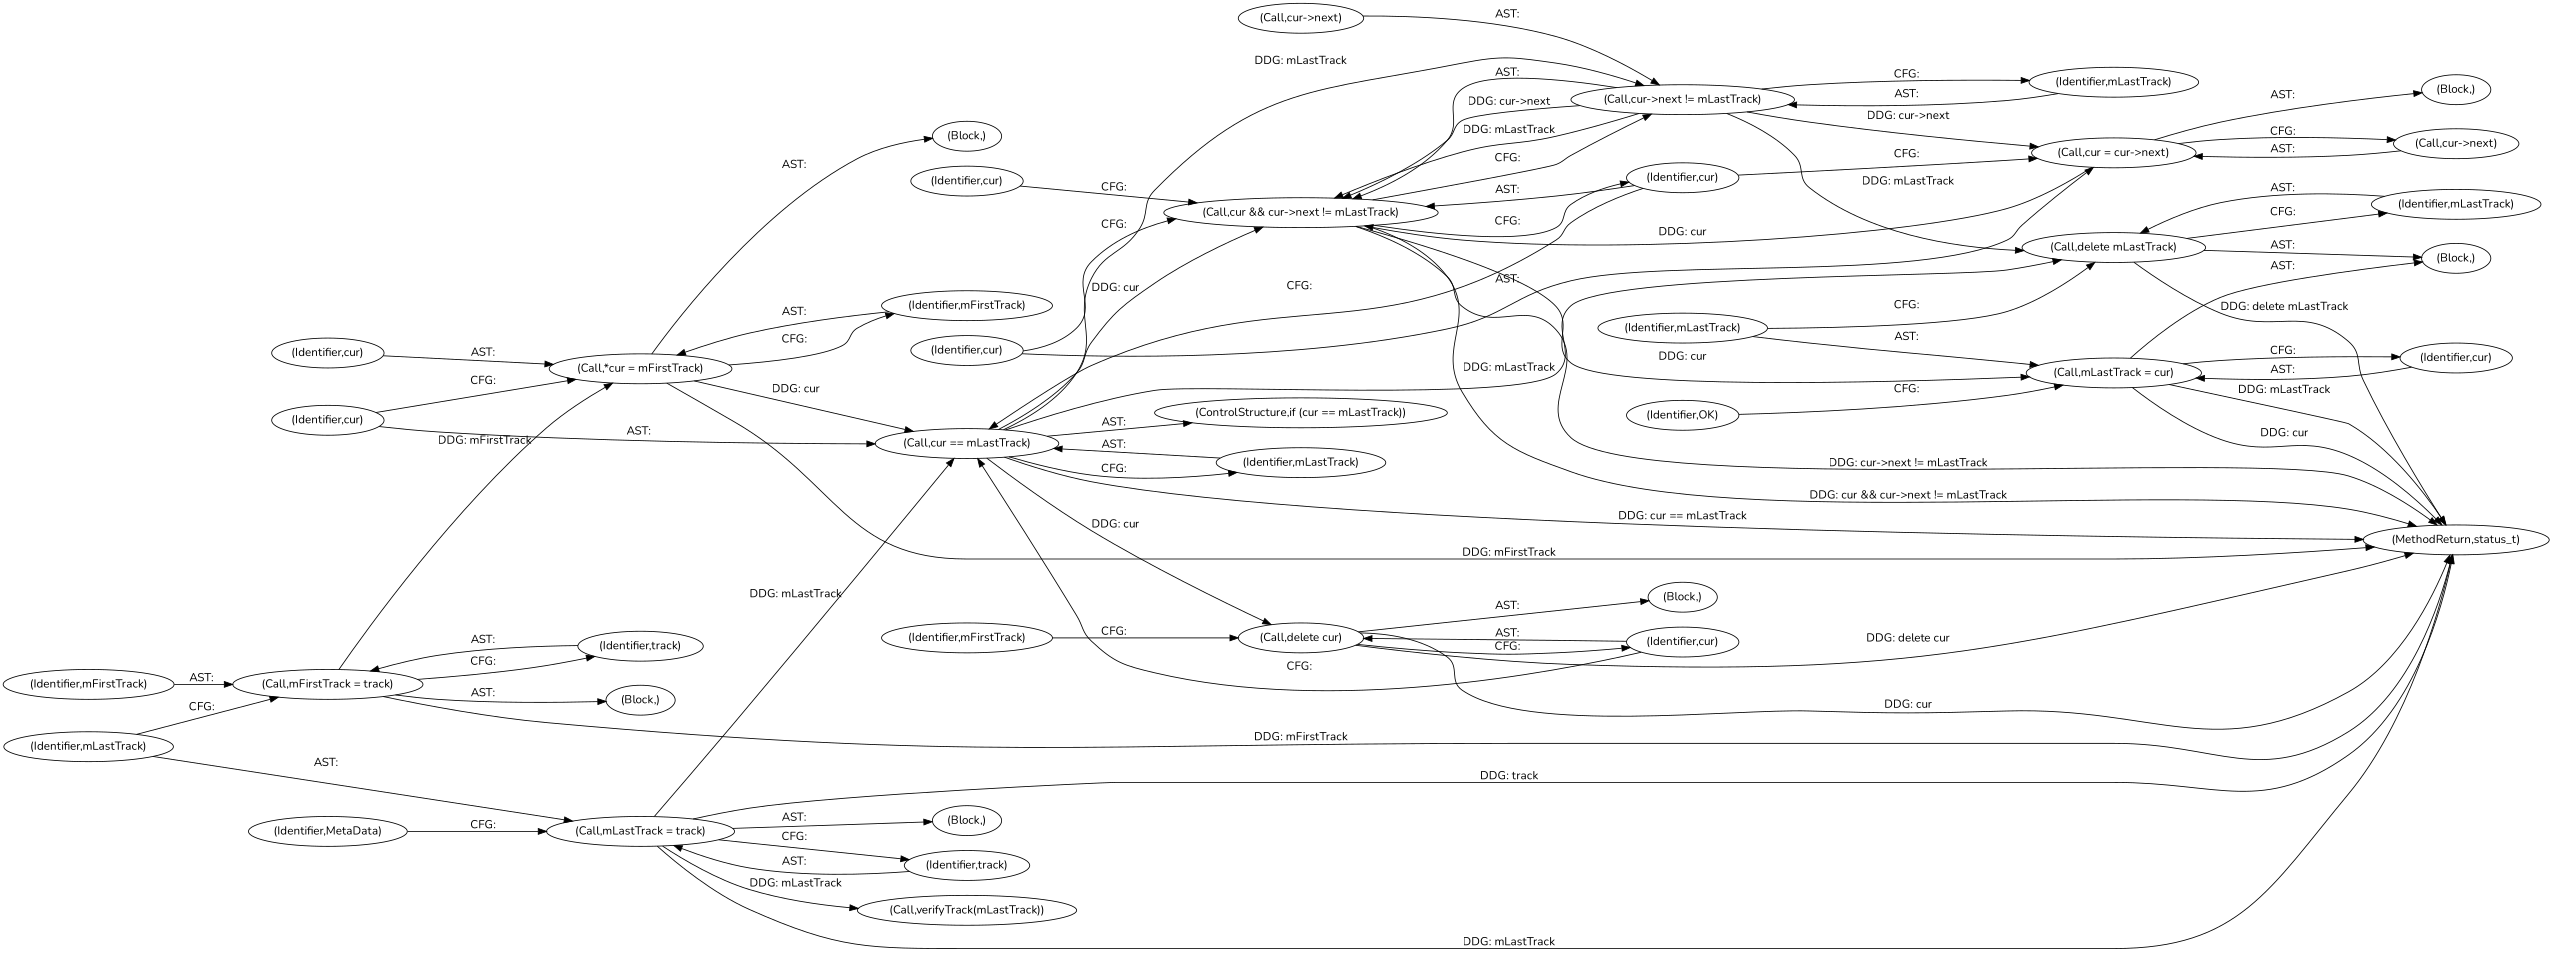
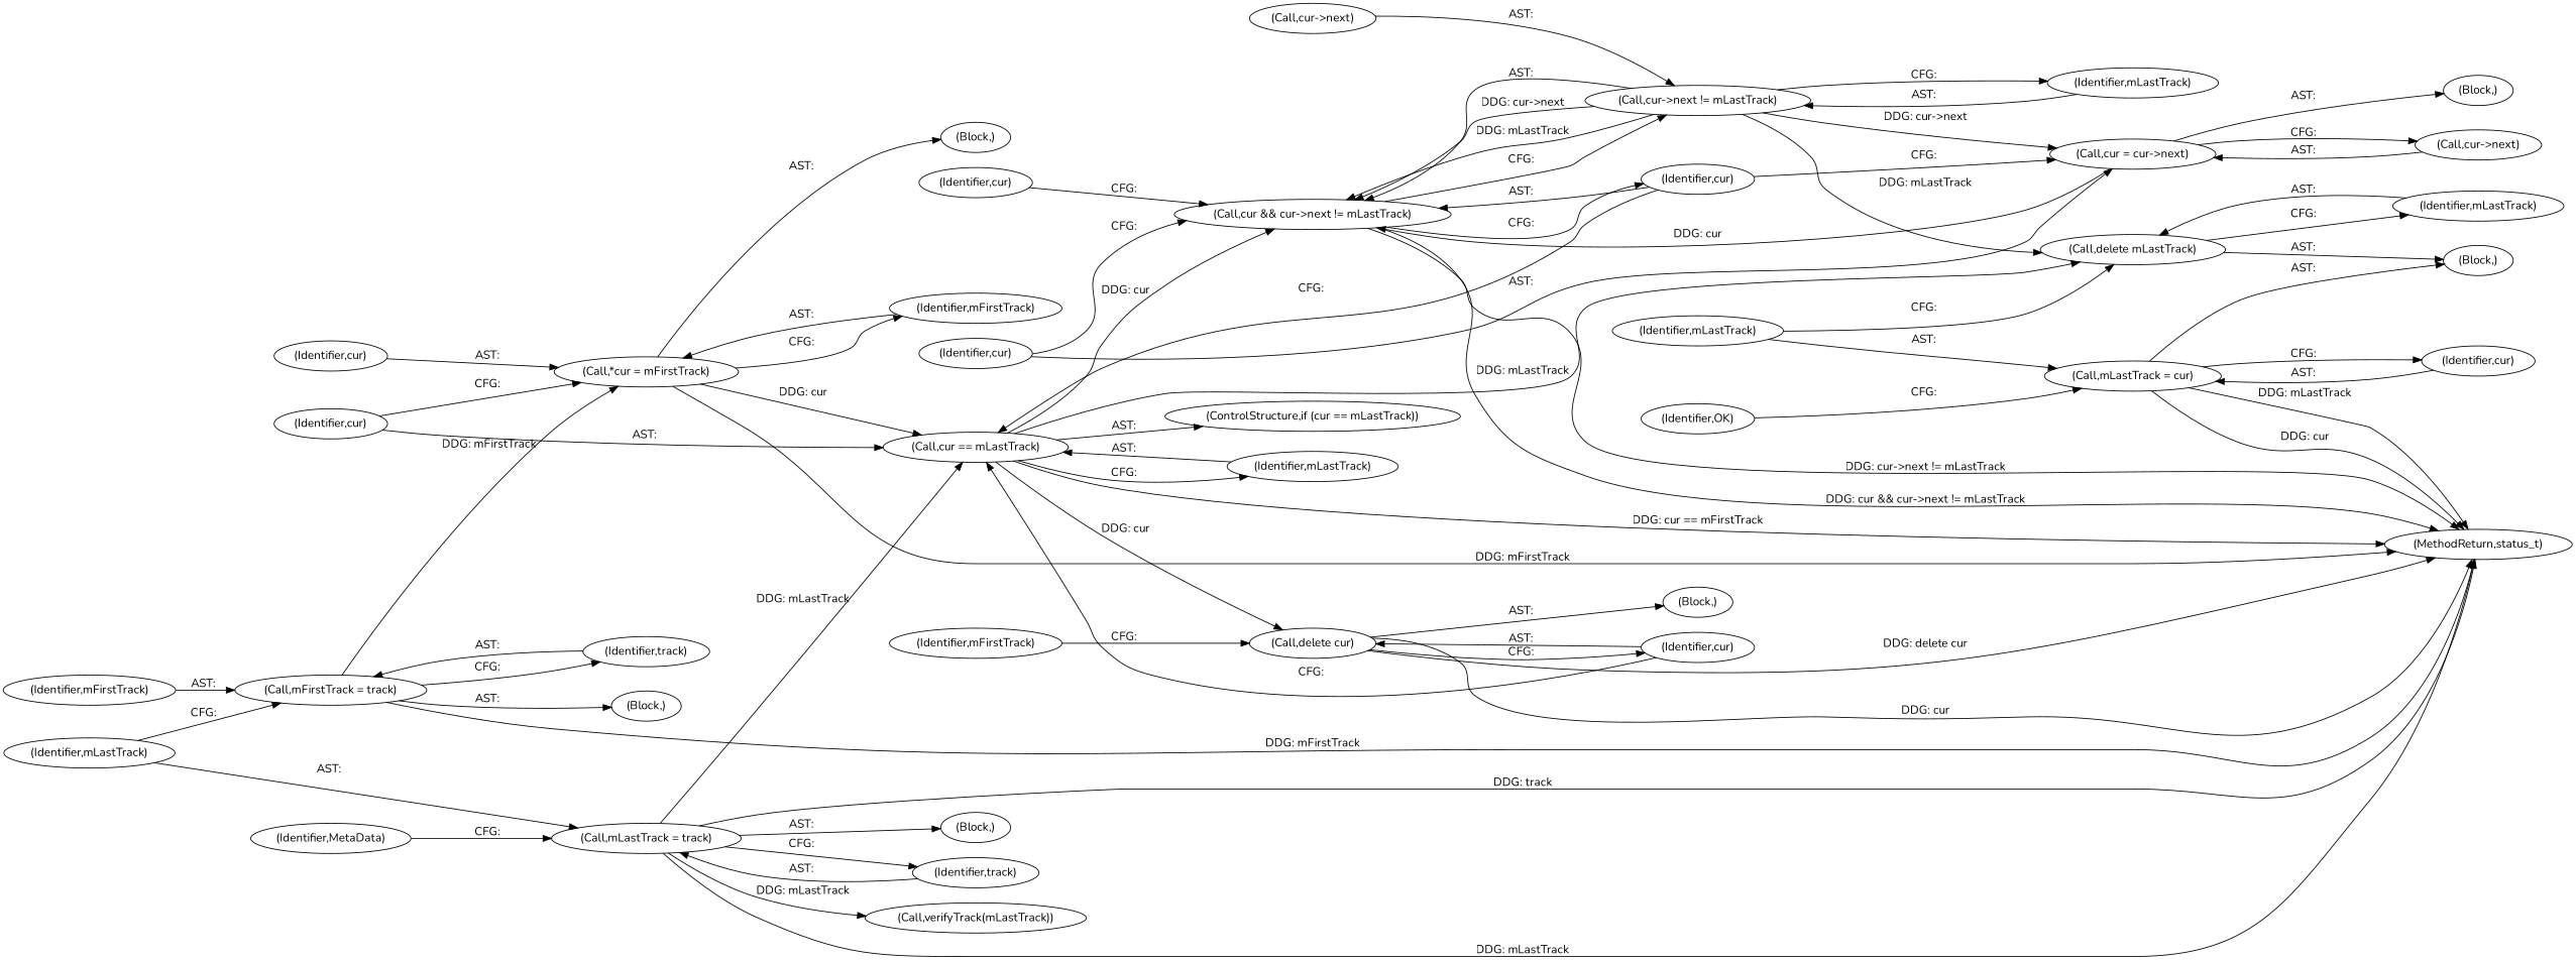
  digraph {
    fontname=Nunito
    rankdir=LR
    node [fontname=Nunito]
    edge [fontname=Nunito]
    n1 [label="(Call,cur == mLastTrack)"]
    n2 [label="(Call,delete cur)"]
    n3 [label="(Call,cur && cur->next != mLastTrack)"]
    n4 [label="(Call,cur->next != mLastTrack)"]
    n5 [label="(Call,delete mLastTrack)"]
    n6 [label="(Identifier,mLastTrack)"]
    n7 [label="(ControlStructure,if (cur == mLastTrack))"]
    n8 [label="(MethodReturn,status_t)"]
    n9 [label="(Block,)"]
    n10 [label="(Identifier,cur)"]
    n11 [label="(Call,mLastTrack = cur)"]
    n12 [label="(Identifier,cur)"]
    n13 [label="(Call,cur = cur->next)"]
    n14 [label="(Identifier,mLastTrack)"]
    n15 [label="(Block,)"]
    n16 [label="(Identifier,mLastTrack)"]
    n17 [label="(Call,*cur = mFirstTrack)"]
    n18 [label="(Block,)"]
    n19 [label="(Identifier,mFirstTrack)"]
    n20 [label="(Call,mFirstTrack = track)"]
    n21 [label="(Block,)"]
    n22 [label="(Identifier,track)"]
    n23 [label="(Call,mLastTrack = track)"]
    n24 [label="(Identifier,track)"]
    n25 [label="(Block,)"]
    n26 [label="(Call,verifyTrack(mLastTrack))"]
    n27 [label="(Identifier,cur)"]
    n28 [label="(Block,)"]
    n29 [label="(Call,cur->next)"]
    n30 [label="(Identifier,mFirstTrack)"]
    n31 [label="(Identifier,cur)"]
    n32 [label="(Identifier,OK)"]
    n33 [label="(Identifier,cur)"]
    n34 [label="(Call,cur->next)"]
    n35 [label="(Identifier,mLastTrack)"]
    n36 [label="(Identifier,mLastTrack)"]
    n37 [label="(Identifier,cur)"]
    n38 [label="(Identifier,MetaData)"]
    n39 [label="(Identifier,cur)"]
    n40 [label="(Identifier,mFirstTrack)"]
    n1 -> n2 [label="DDG: cur"]
    n1 -> n3 [label="DDG: cur"]
-   n1 -> n4 [label="DDG: mLastTrack"]
    n1 -> n5 [label="DDG: mLastTrack"]
    n1 -> n6 [label="CFG: "]
    n1 -> n7 [label="AST: "]
-   n1 -> n8 [label="DDG: cur == mLastTrack"]
+   n1 -> n8 [label="DDG: cur == mFirstTrack"]
    n2 -> n8 [label="DDG: cur"]
    n2 -> n8 [label="DDG: delete cur"]
    n2 -> n9 [label="AST: "]
    n2 -> n10 [label="CFG: "]
    n3 -> n4 [label="CFG: "]
    n3 -> n8 [label="DDG: cur->next != mLastTrack"]
    n3 -> n8 [label="DDG: cur && cur->next != mLastTrack"]
-   n3 -> n11 [label="DDG: cur"]
    n3 -> n12 [label="CFG: "]
    n4 -> n3 [label="AST: "]
    n4 -> n3 [label="DDG: cur->next"]
    n4 -> n3 [label="DDG: mLastTrack"]
    n4 -> n5 [label="DDG: mLastTrack"]
    n4 -> n13 [label="DDG: cur->next"]
    n4 -> n14 [label="CFG: "]
-   n5 -> n8 [label="DDG: delete mLastTrack"]
    n5 -> n15 [label="AST: "]
    n5 -> n16 [label="CFG: "]
    n6 -> n1 [label="AST: "]
    n10 -> n1 [label="CFG: "]
    n10 -> n2 [label="AST: "]
    n11 -> n8 [label="DDG: mLastTrack"]
    n11 -> n8 [label="DDG: cur"]
    n11 -> n15 [label="AST: "]
    n11 -> n27 [label="CFG: "]
    n12 -> n1 [label="CFG: "]
    n12 -> n3 [label="AST: "]
    n12 -> n13 [label="CFG: "]
    n13 -> n3 [label="DDG: cur"]
    n13 -> n28 [label="AST: "]
    n13 -> n29 [label="CFG: "]
    n14 -> n4 [label="AST: "]
    n16 -> n5 [label="AST: "]
    n17 -> n1 [label="DDG: cur"]
    n17 -> n8 [label="DDG: mFirstTrack"]
    n17 -> n18 [label="AST: "]
    n17 -> n19 [label="CFG: "]
    n19 -> n17 [label="AST: "]
    n20 -> n8 [label="DDG: mFirstTrack"]
    n20 -> n17 [label="DDG: mFirstTrack"]
    n20 -> n21 [label="AST: "]
    n20 -> n22 [label="CFG: "]
    n22 -> n20 [label="AST: "]
    n23 -> n1 [label="DDG: mLastTrack"]
    n23 -> n8 [label="DDG: mLastTrack"]
    n23 -> n8 [label="DDG: track"]
    n23 -> n24 [label="CFG: "]
    n23 -> n25 [label="AST: "]
    n23 -> n26 [label="DDG: mLastTrack"]
    n24 -> n23 [label="AST: "]
    n27 -> n11 [label="AST: "]
    n29 -> n13 [label="AST: "]
    n30 -> n20 [label="AST: "]
    n31 -> n17 [label="AST: "]
    n32 -> n11 [label="CFG: "]
    n33 -> n1 [label="AST: "]
    n33 -> n17 [label="CFG: "]
    n34 -> n4 [label="AST: "]
    n35 -> n5 [label="CFG: "]
    n35 -> n11 [label="AST: "]
    n36 -> n20 [label="CFG: "]
    n36 -> n23 [label="AST: "]
    n37 -> n3 [label="CFG: "]
    n37 -> n13 [label="AST: "]
    n38 -> n23 [label="CFG: "]
    n39 -> n3 [label="CFG: "]
    n40 -> n2 [label="CFG: "]
  }
